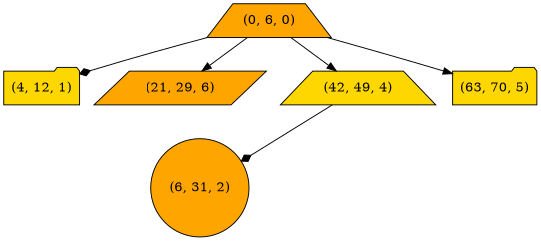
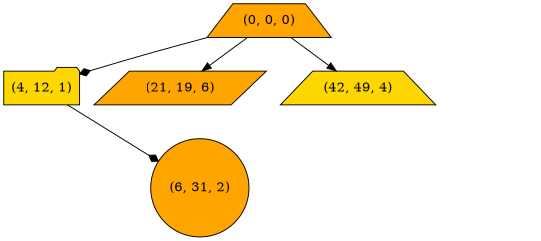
  digraph {
    node [fillcolor=gold shape=folder style=filled]
    edge [arrowhead=normal]
    "(4, 12, 1)"
-   "(0, 0, 0)" [fillcolor=orange shape=trapezium label="(0, 6, 0)"]
-   "(21, 29, 6)" [fillcolor=orange shape=parallelogram]
+   "(0, 0, 0)" [fillcolor=orange shape=trapezium]
+   "(21, 29, 6)" [fillcolor=orange shape=parallelogram label="(21, 19, 6)"]
    "(42, 49, 4)" [shape=trapezium]
-   "(63, 70, 5)"
    n6 [fillcolor=orange label="(6, 31, 2)" shape=circle]
-   "(42, 49, 4)" -> n6 [arrowhead=diamond]
+   "(4, 12, 1)" -> n6 [arrowhead=diamond]
    "(0, 0, 0)" -> "(4, 12, 1)" [arrowhead=diamond]
    "(0, 0, 0)" -> "(21, 29, 6)"
    "(0, 0, 0)" -> "(42, 49, 4)"
-   "(0, 0, 0)" -> "(63, 70, 5)"
  }
